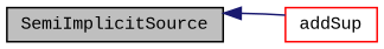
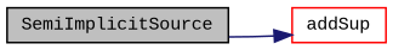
  digraph {
    rankdir=LR
    fontname="Liberation Mono"
    node [fontname="Liberation Mono" fontsize=10 shape=record]
    n1 [color=black fillcolor=grey75 fontcolor=black height=0.2 label=SemiImplicitSource style=filled width=0.4]
    n2 [color=red height=0.2 label=addSup width=0.4]
-   n2 -> n1 [color=midnightblue fontname="Liberation Mono" fontsize=10 labelfontname=FreeSans labelfontsize=10 style=solid]
+   n1 -> n2 [color=midnightblue fontname="Liberation Mono" fontsize=10 labelfontname=FreeSans labelfontsize=10 style=solid]
  }
